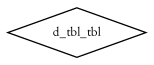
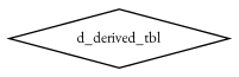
  digraph {
    rankdir=TB
    fontname="EB Garamond"
-   n1 [color=black fillcolor=white fontname="EB Garamond" fontsize=10 height=0.2 label=d_tbl_tbl shape=diamond style=filled width=0.4]
+   n1 [color=black fillcolor=white fontname="EB Garamond" fontsize=10 height=0.2 label=d_derived_tbl shape=diamond style=filled width=0.4]
  }
